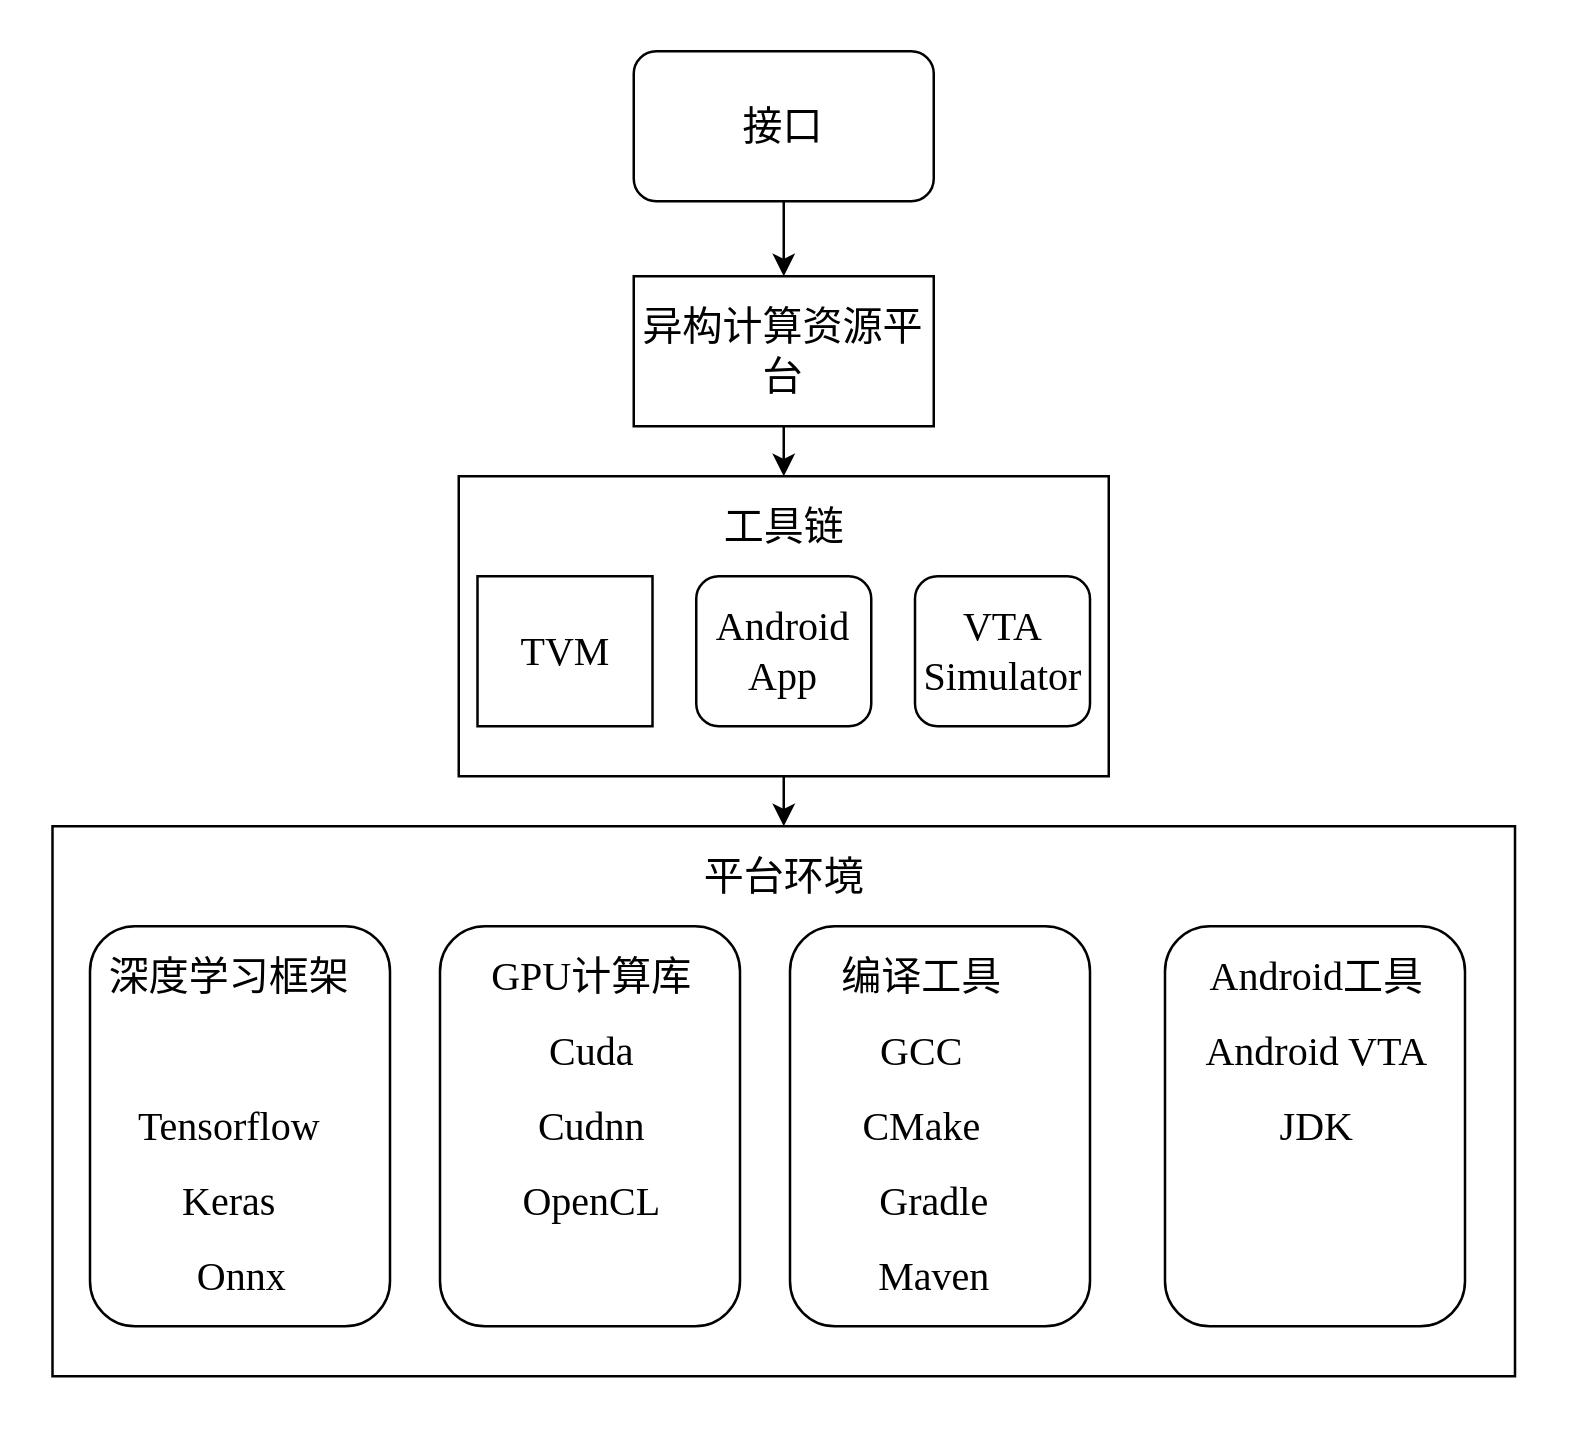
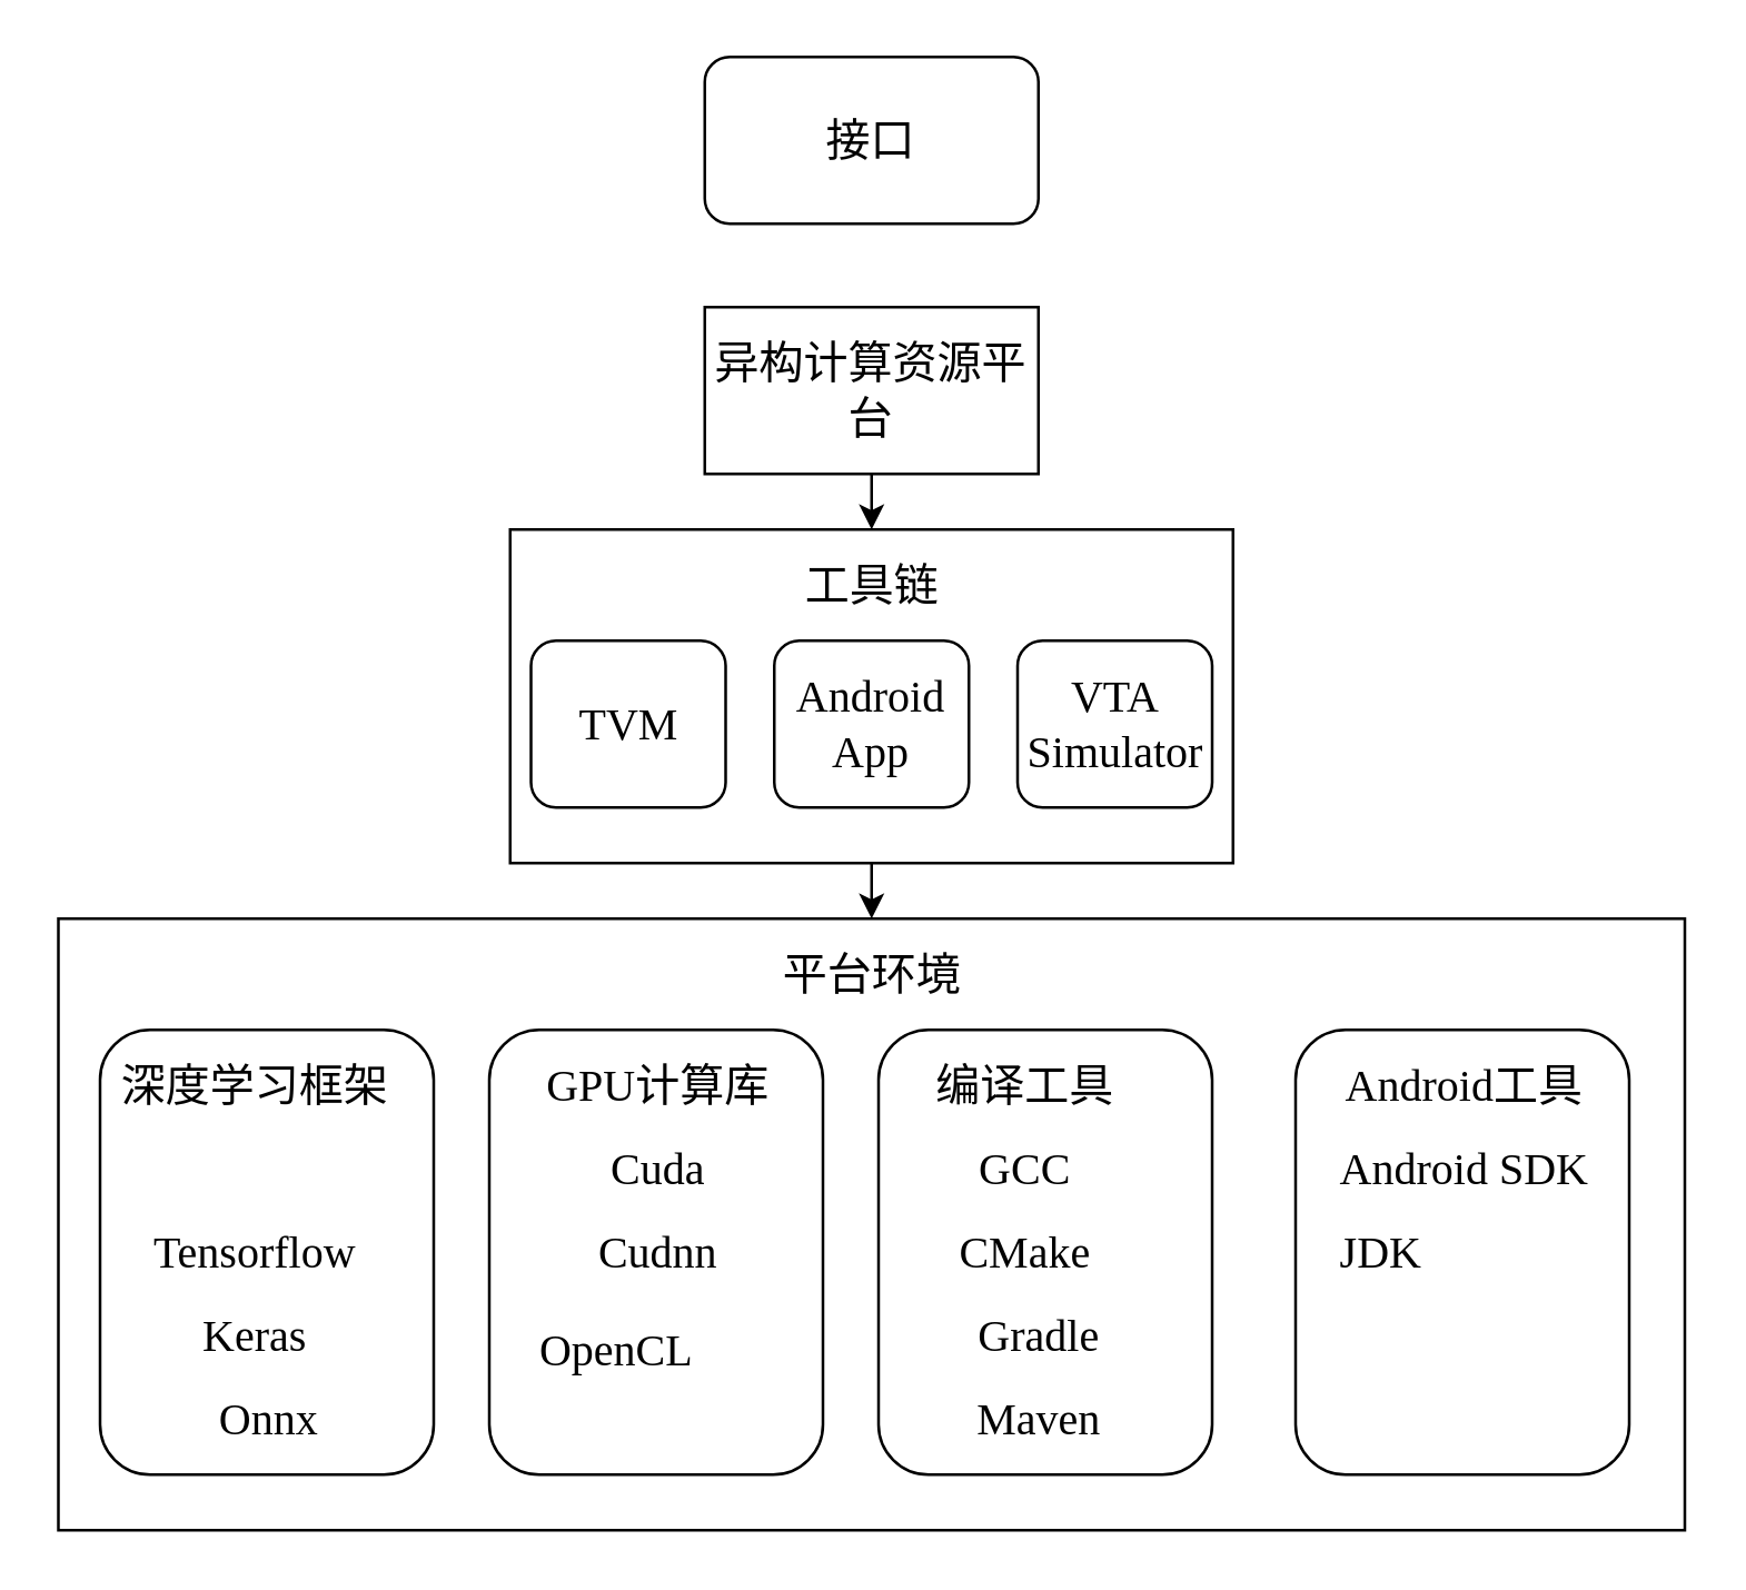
  <mxCell id="0" />
  <mxCell id="1" parent="0" />
- <mxCell id="2" style="edgeStyle=orthogonalEdgeStyle;rounded=0;orthogonalLoop=1;jettySize=auto;html=1;exitX=0.5;exitY=1;exitDx=0;exitDy=0;entryX=0.5;entryY=0;entryDx=0;entryDy=0;" parent="1" source="3" target="5" edge="1"><mxGeometry relative="1" as="geometry" /></mxCell>
  <mxCell id="3" value="&lt;font style=&quot;font-size: 16px&quot; face=&quot;simsun&quot;&gt;接口&lt;/font&gt;" style="rounded=1;whiteSpace=wrap;html=1;" parent="1" vertex="1"><mxGeometry x="253" y="20" width="120" height="60" as="geometry" /></mxCell>
  <mxCell id="4" style="edgeStyle=orthogonalEdgeStyle;rounded=0;orthogonalLoop=1;jettySize=auto;html=1;exitX=0.5;exitY=1;exitDx=0;exitDy=0;entryX=0.5;entryY=0;entryDx=0;entryDy=0;" parent="1" source="5" target="7" edge="1"><mxGeometry relative="1" as="geometry" /></mxCell>
  <mxCell id="5" value="&lt;font style=&quot;font-size: 16px&quot; face=&quot;simsun&quot;&gt;异构计算资源平台&lt;/font&gt;" style="rounded=0;whiteSpace=wrap;html=1;" parent="1" vertex="1"><mxGeometry x="253" y="110" width="120" height="60" as="geometry" /></mxCell>
  <mxCell id="6" style="edgeStyle=orthogonalEdgeStyle;rounded=0;orthogonalLoop=1;jettySize=auto;html=1;exitX=0.5;exitY=1;exitDx=0;exitDy=0;entryX=0.5;entryY=0;entryDx=0;entryDy=0;" parent="1" source="7" target="11" edge="1"><mxGeometry relative="1" as="geometry" /></mxCell>
  <mxCell id="7" value="" style="rounded=0;whiteSpace=wrap;html=1;" parent="1" vertex="1"><mxGeometry x="183" y="190" width="260" height="120" as="geometry" /></mxCell>
- <mxCell id="8" value="&lt;font face=&quot;Times New Roman&quot; style=&quot;font-size: 16px&quot;&gt;TVM&lt;/font&gt;" style="whiteSpace=wrap;html=1;rounded=0;" parent="1" vertex="1"><mxGeometry x="190.5" y="230" width="70" height="60" as="geometry" /></mxCell>
+ <mxCell id="8" value="&lt;font face=&quot;Times New Roman&quot; style=&quot;font-size: 16px&quot;&gt;TVM&lt;/font&gt;" style="rounded=1;whiteSpace=wrap;html=1;" parent="1" vertex="1"><mxGeometry x="190.5" y="230" width="70" height="60" as="geometry" /></mxCell>
  <mxCell id="9" value="&lt;font style=&quot;font-size: 16px&quot; face=&quot;Times New Roman&quot;&gt;Android App&lt;/font&gt;" style="rounded=1;whiteSpace=wrap;html=1;" parent="1" vertex="1"><mxGeometry x="278" y="230" width="70" height="60" as="geometry" /></mxCell>
  <mxCell id="10" value="&lt;font style=&quot;font-size: 16px&quot; face=&quot;simsun&quot;&gt;工具链&lt;/font&gt;" style="text;html=1;align=center;verticalAlign=middle;resizable=0;points=[];autosize=1;" parent="1" vertex="1"><mxGeometry x="283" y="200" width="60" height="20" as="geometry" /></mxCell>
  <mxCell id="11" value="" style="rounded=0;whiteSpace=wrap;html=1;" parent="1" vertex="1"><mxGeometry x="20.5" y="330" width="585" height="220" as="geometry" /></mxCell>
  <mxCell id="12" value="" style="rounded=1;whiteSpace=wrap;html=1;" parent="1" vertex="1"><mxGeometry x="35.5" y="370" width="120" height="160" as="geometry" /></mxCell>
  <mxCell id="13" value="&lt;font style=&quot;font-size: 16px&quot; face=&quot;simsun&quot;&gt;深度学习框架&lt;/font&gt;" style="text;html=1;align=center;verticalAlign=middle;resizable=0;points=[];autosize=1;" parent="1" vertex="1"><mxGeometry x="35.5" y="380" width="110" height="20" as="geometry" /></mxCell>
  <mxCell id="14" value="&lt;font style=&quot;font-size: 16px&quot; face=&quot;Times New Roman&quot;&gt;Tensorflow&lt;/font&gt;" style="text;html=1;align=center;verticalAlign=middle;resizable=0;points=[];autosize=1;" parent="1" vertex="1"><mxGeometry x="45.5" y="440" width="90" height="20" as="geometry" /></mxCell>
  <mxCell id="15" value="&lt;font face=&quot;Times New Roman&quot; style=&quot;font-size: 16px&quot;&gt;Keras&lt;/font&gt;" style="text;html=1;align=center;verticalAlign=middle;resizable=0;points=[];autosize=1;" parent="1" vertex="1"><mxGeometry x="65.5" y="470" width="50" height="20" as="geometry" /></mxCell>
  <mxCell id="16" value="&lt;font face=&quot;Times New Roman&quot; style=&quot;font-size: 16px&quot;&gt;Onnx&lt;/font&gt;" style="text;html=1;align=center;verticalAlign=middle;resizable=0;points=[];autosize=1;" parent="1" vertex="1"><mxGeometry x="70.5" y="500" width="50" height="20" as="geometry" /></mxCell>
  <mxCell id="17" value="&lt;font style=&quot;font-size: 16px&quot; face=&quot;simsun&quot;&gt;平台环境&lt;/font&gt;" style="text;html=1;align=center;verticalAlign=middle;resizable=0;points=[];autosize=1;" parent="1" vertex="1"><mxGeometry x="273" y="340" width="80" height="20" as="geometry" /></mxCell>
  <mxCell id="18" value="" style="rounded=1;whiteSpace=wrap;html=1;" parent="1" vertex="1"><mxGeometry x="175.5" y="370" width="120" height="160" as="geometry" /></mxCell>
  <mxCell id="19" value="&lt;font style=&quot;font-size: 16px&quot; face=&quot;Times New Roman&quot;&gt;GPU&lt;/font&gt;&lt;font style=&quot;font-size: 16px&quot; face=&quot;simsun&quot;&gt;计算库&lt;/font&gt;" style="text;html=1;align=center;verticalAlign=middle;resizable=0;points=[];autosize=1;" parent="1" vertex="1"><mxGeometry x="185.5" y="380" width="100" height="20" as="geometry" /></mxCell>
  <mxCell id="20" value="" style="rounded=1;whiteSpace=wrap;html=1;" parent="1" vertex="1"><mxGeometry x="315.5" y="370" width="120" height="160" as="geometry" /></mxCell>
  <mxCell id="21" value="" style="rounded=1;whiteSpace=wrap;html=1;" parent="1" vertex="1"><mxGeometry x="465.5" y="370" width="120" height="160" as="geometry" /></mxCell>
  <mxCell id="22" value="&lt;font style=&quot;font-size: 16px&quot; face=&quot;simsun&quot;&gt;编译工具&lt;/font&gt;" style="text;html=1;align=center;verticalAlign=middle;resizable=0;points=[];autosize=1;" parent="1" vertex="1"><mxGeometry x="328" y="380" width="80" height="20" as="geometry" /></mxCell>
  <mxCell id="23" value="&lt;font style=&quot;font-size: 16px&quot;&gt;&lt;font face=&quot;Times New Roman&quot;&gt;Android&lt;/font&gt;&lt;font face=&quot;simsun&quot;&gt;工具&lt;/font&gt;&lt;/font&gt;" style="text;html=1;align=center;verticalAlign=middle;resizable=0;points=[];autosize=1;" parent="1" vertex="1"><mxGeometry x="475.5" y="380" width="100" height="20" as="geometry" /></mxCell>
  <mxCell id="24" value="&lt;font face=&quot;Times New Roman&quot; style=&quot;font-size: 16px&quot;&gt;Cuda&lt;/font&gt;" style="text;html=1;align=center;verticalAlign=middle;resizable=0;points=[];autosize=1;" parent="1" vertex="1"><mxGeometry x="210.5" y="410" width="50" height="20" as="geometry" /></mxCell>
- <mxCell id="25" value="&lt;font face=&quot;Times New Roman&quot; style=&quot;font-size: 16px&quot;&gt;OpenCL&lt;/font&gt;" style="text;html=1;align=center;verticalAlign=middle;resizable=0;points=[];autosize=1;" parent="1" vertex="1"><mxGeometry x="200.5" y="470" width="70" height="20" as="geometry" /></mxCell>
+ <mxCell id="25" value="&lt;font face=&quot;Times New Roman&quot; style=&quot;font-size: 16px&quot;&gt;OpenCL&lt;/font&gt;" style="text;html=1;align=center;verticalAlign=middle;resizable=0;points=[];autosize=1;" parent="1" vertex="1"><mxGeometry x="185.5" y="475" width="70" height="20" as="geometry" /></mxCell>
  <mxCell id="26" value="&lt;font style=&quot;font-size: 16px&quot; face=&quot;Times New Roman&quot;&gt;Cudnn&lt;/font&gt;" style="text;html=1;align=center;verticalAlign=middle;resizable=0;points=[];autosize=1;" parent="1" vertex="1"><mxGeometry x="205.5" y="440" width="60" height="20" as="geometry" /></mxCell>
  <mxCell id="27" value="&lt;font face=&quot;Times New Roman&quot; style=&quot;font-size: 16px&quot;&gt;GCC&lt;/font&gt;" style="text;html=1;align=center;verticalAlign=middle;resizable=0;points=[];autosize=1;" parent="1" vertex="1"><mxGeometry x="343" y="410" width="50" height="20" as="geometry" /></mxCell>
  <mxCell id="28" value="&lt;font face=&quot;Times New Roman&quot; style=&quot;font-size: 16px&quot;&gt;CMake&lt;/font&gt;" style="text;html=1;align=center;verticalAlign=middle;resizable=0;points=[];autosize=1;" parent="1" vertex="1"><mxGeometry x="338" y="440" width="60" height="20" as="geometry" /></mxCell>
  <mxCell id="29" value="&lt;font face=&quot;Times New Roman&quot; style=&quot;font-size: 16px&quot;&gt;Gradle&lt;/font&gt;" style="text;html=1;align=center;verticalAlign=middle;resizable=0;points=[];autosize=1;" parent="1" vertex="1"><mxGeometry x="343" y="470" width="60" height="20" as="geometry" /></mxCell>
  <mxCell id="30" value="&lt;font face=&quot;Times New Roman&quot; style=&quot;font-size: 16px&quot;&gt;Maven&lt;/font&gt;" style="text;html=1;align=center;verticalAlign=middle;resizable=0;points=[];autosize=1;" parent="1" vertex="1"><mxGeometry x="343" y="500" width="60" height="20" as="geometry" /></mxCell>
- <mxCell id="31" value="&lt;font face=&quot;Times New Roman&quot; style=&quot;font-size: 16px&quot;&gt;Android VTA&lt;/font&gt;" style="text;html=1;align=center;verticalAlign=middle;resizable=0;points=[];autosize=1;" parent="1" vertex="1"><mxGeometry x="475.5" y="410" width="100" height="20" as="geometry" /></mxCell>
- <mxCell id="32" value="&lt;font face=&quot;Times New Roman&quot; style=&quot;font-size: 16px&quot;&gt;JDK&lt;/font&gt;" style="text;html=1;align=center;verticalAlign=middle;resizable=0;points=[];autosize=1;" parent="1" vertex="1"><mxGeometry x="505.5" y="440" width="40" height="20" as="geometry" /></mxCell>
+ <mxCell id="31" value="&lt;font face=&quot;Times New Roman&quot; style=&quot;font-size: 16px&quot;&gt;Android SDK&lt;/font&gt;" style="text;html=1;align=center;verticalAlign=middle;resizable=0;points=[];autosize=1;" parent="1" vertex="1"><mxGeometry x="475.5" y="410" width="100" height="20" as="geometry" /></mxCell>
+ <mxCell id="32" value="&lt;font face=&quot;Times New Roman&quot; style=&quot;font-size: 16px&quot;&gt;JDK&lt;/font&gt;" style="text;html=1;align=center;verticalAlign=middle;resizable=0;points=[];autosize=1;" parent="1" vertex="1"><mxGeometry x="475.5" y="440" width="40" height="20" as="geometry" /></mxCell>
  <mxCell id="33" value="&lt;font style=&quot;font-size: 16px&quot; face=&quot;Times New Roman&quot;&gt;VTA&lt;br&gt;Simulator&lt;/font&gt;" style="rounded=1;whiteSpace=wrap;html=1;" vertex="1" parent="1"><mxGeometry x="365.5" y="230" width="70" height="60" as="geometry" /></mxCell>
